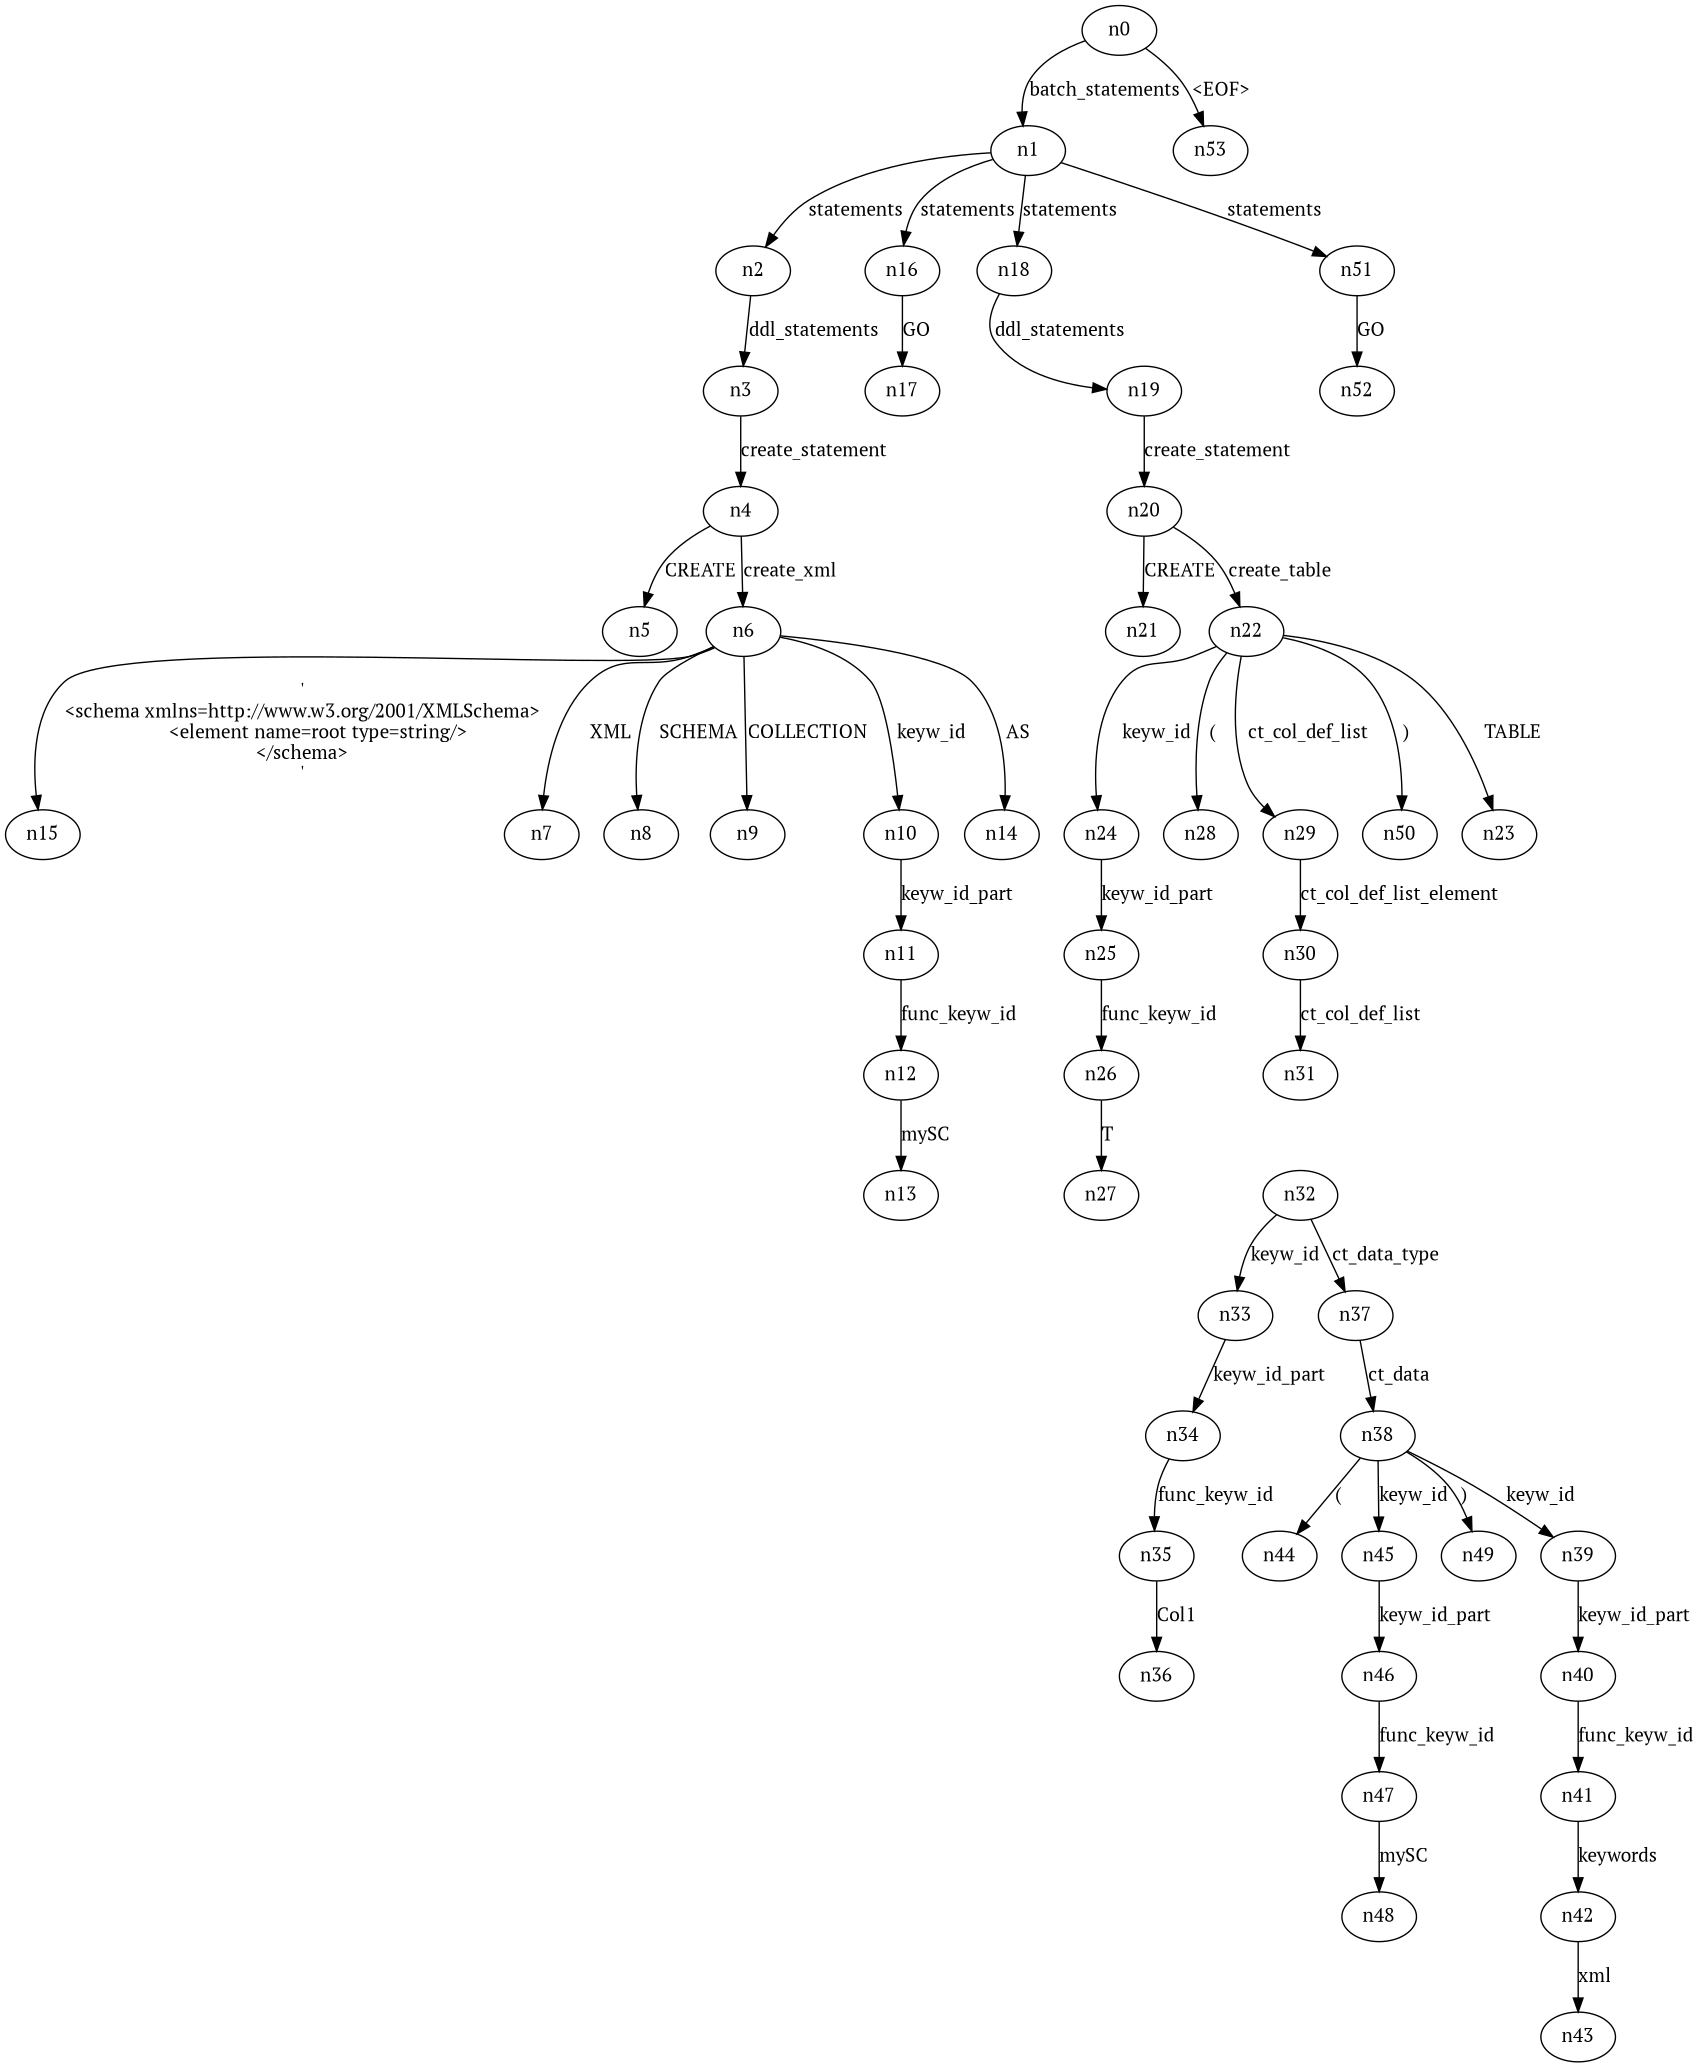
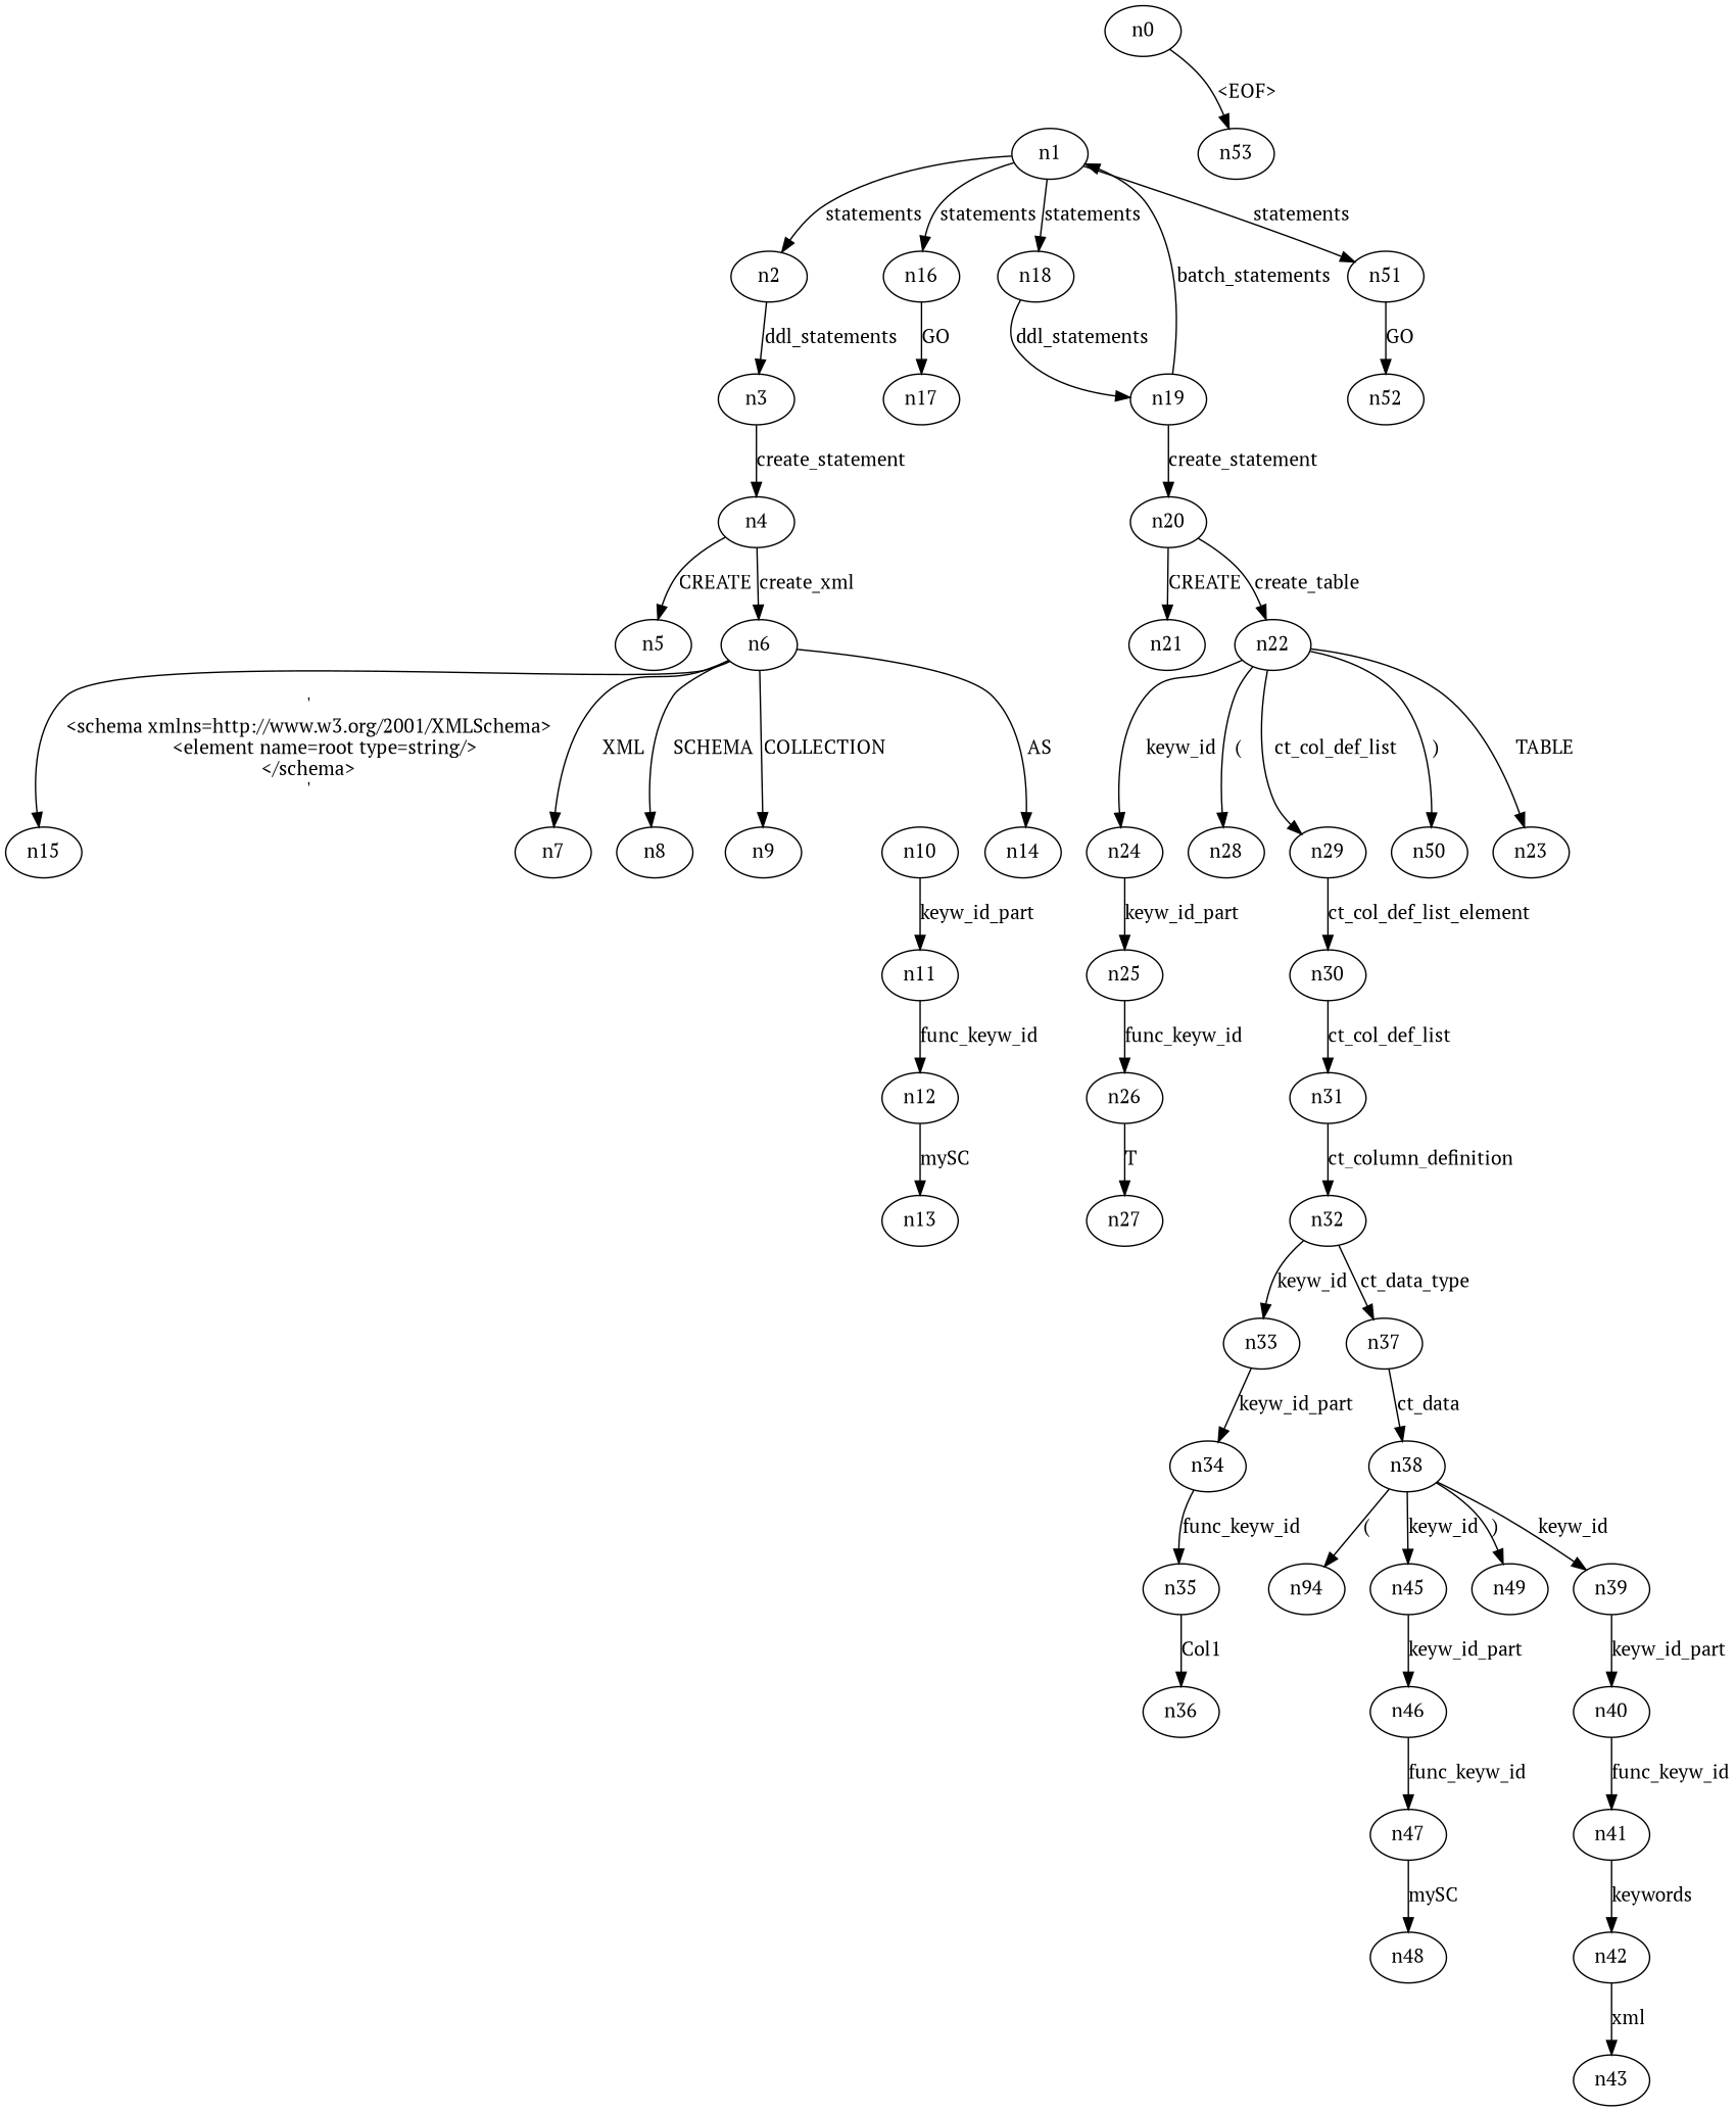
  digraph {
    fontname="PT Serif"
    node [fontname="PT Serif"]
    edge [fontname="PT Serif"]
    n0
    n1
    n53
    n2
    n16
    n18
    n51
    n3
    n17
    n19
    n52
    n4
    n5
    n6
    n7
    n8
    n9
    n10
    n14
    n15
    n11
    n12
    n13
    n20
    n21
    n22
    n23
    n24
    n28
    n29
    n50
    n25
    n30
    n26
    n27
    n31
    n32
    n33
    n37
    n34
    n38
    n35
    n36
    n39
-   n44
+   n44 [label=n94]
    n45
    n49
    n40
    n46
    n41
    n42
    n43
    n47
    n48
-   n0 -> n1 [label=batch_statements]
+   n19 -> n1 [label=batch_statements]
    n0 -> n53 [label="<EOF>"]
    n1 -> n2 [label=statements]
    n1 -> n16 [label=statements]
    n1 -> n18 [label=statements]
    n1 -> n51 [label=statements]
    n2 -> n3 [label=ddl_statements]
    n16 -> n17 [label=GO]
    n18 -> n19 [label=ddl_statements]
    n51 -> n52 [label=GO]
    n3 -> n4 [label=create_statement]
    n19 -> n20 [label=create_statement]
    n4 -> n5 [label=CREATE]
    n4 -> n6 [label=create_xml]
    n6 -> n7 [label=XML]
    n6 -> n8 [label=SCHEMA]
    n6 -> n9 [label=COLLECTION]
-   n6 -> n10 [label=keyw_id]
    n6 -> n14 [label=AS]
    n6 -> n15 [label="'\n<schema xmlns=http://www.w3.org/2001/XMLSchema>\n      <element name=root type=string/>\n</schema>\n'"]
    n10 -> n11 [label=keyw_id_part]
    n11 -> n12 [label=func_keyw_id]
    n12 -> n13 [label=mySC]
    n20 -> n21 [label=CREATE]
    n20 -> n22 [label=create_table]
    n22 -> n23 [label=TABLE]
    n22 -> n24 [label=keyw_id]
    n22 -> n28 [label="("]
    n22 -> n29 [label=ct_col_def_list]
    n22 -> n50 [label=")"]
    n24 -> n25 [label=keyw_id_part]
    n29 -> n30 [label=ct_col_def_list_element]
    n25 -> n26 [label=func_keyw_id]
    n30 -> n31 [label=ct_col_def_list]
    n26 -> n27 [label=T]
+   n31 -> n32 [label=ct_column_definition]
    n32 -> n33 [label=keyw_id]
    n32 -> n37 [label=ct_data_type]
    n33 -> n34 [label=keyw_id_part]
    n37 -> n38 [label=ct_data]
    n34 -> n35 [label=func_keyw_id]
    n38 -> n39 [label=keyw_id]
    n38 -> n44 [label="("]
    n38 -> n45 [label=keyw_id]
    n38 -> n49 [label=")"]
    n35 -> n36 [label=Col1]
    n39 -> n40 [label=keyw_id_part]
    n45 -> n46 [label=keyw_id_part]
    n40 -> n41 [label=func_keyw_id]
    n46 -> n47 [label=func_keyw_id]
    n41 -> n42 [label=keywords]
    n42 -> n43 [label=xml]
    n47 -> n48 [label=mySC]
  }
